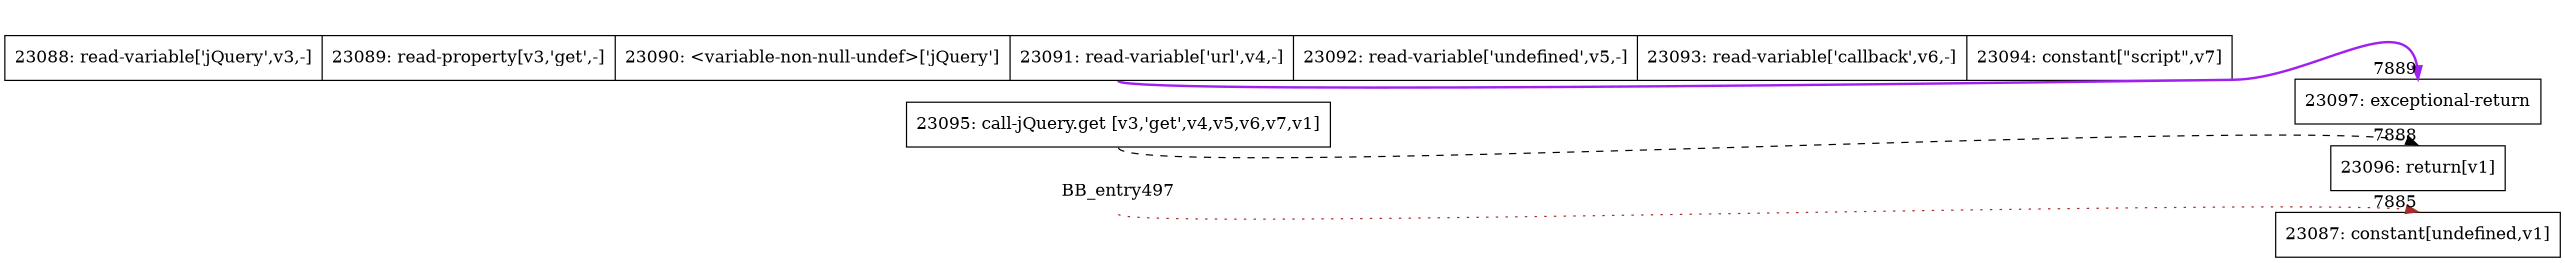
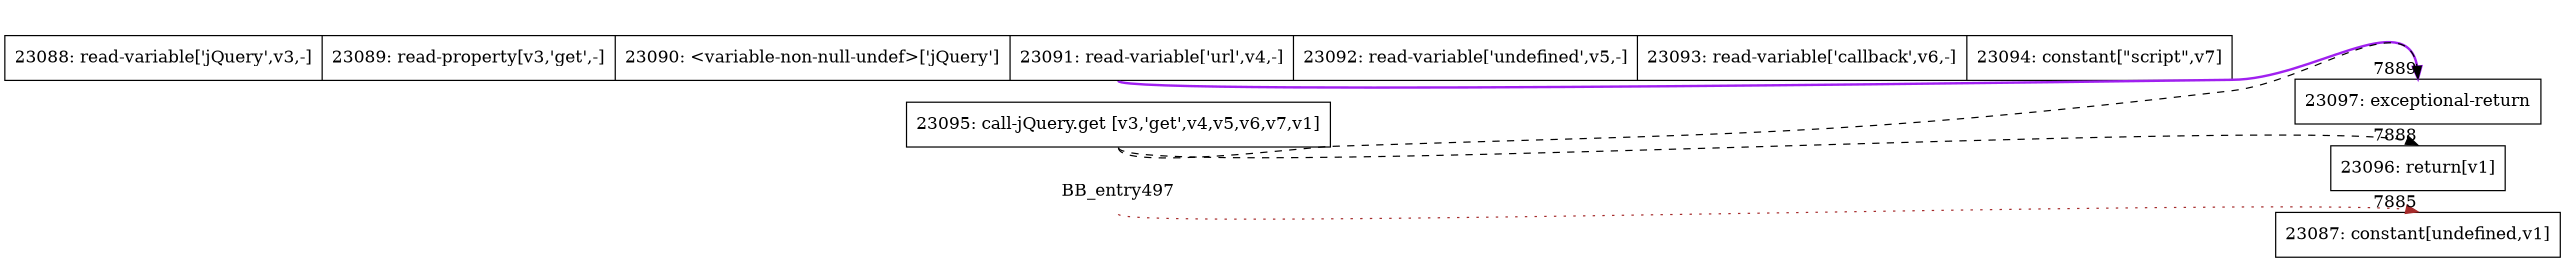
  digraph {
    rankdir=LR
    node [shape=record]
    edge [color=black headport=n style=dashed tailport=s]
    n1 [label=BB_entry497 shape=none]
    n2 [label="{23087: constant[undefined,v1]}"]
    n3 [label="{23088: read-variable['jQuery',v3,-]|23089: read-property[v3,'get',-]|23090: \<variable-non-null-undef\>['jQuery']|23091: read-variable['url',v4,-]|23092: read-variable['undefined',v5,-]|23093: read-variable['callback',v6,-]|23094: constant[\"script\",v7]}"]
    n4 [label="{23097: exceptional-return}"]
    n5 [label="{23095: call-jQuery.get [v3,'get',v4,v5,v6,v7,v1]}"]
    n6 [label="{23096: return[v1]}"]
    n1 -> n2 [color=brown headlabel="    7885" style=dotted]
    n3 -> n4 [color=purple headlabel="      7889" style=bold]
+   n5 -> n4
    n5 -> n6 [headlabel="      7888"]
  }
